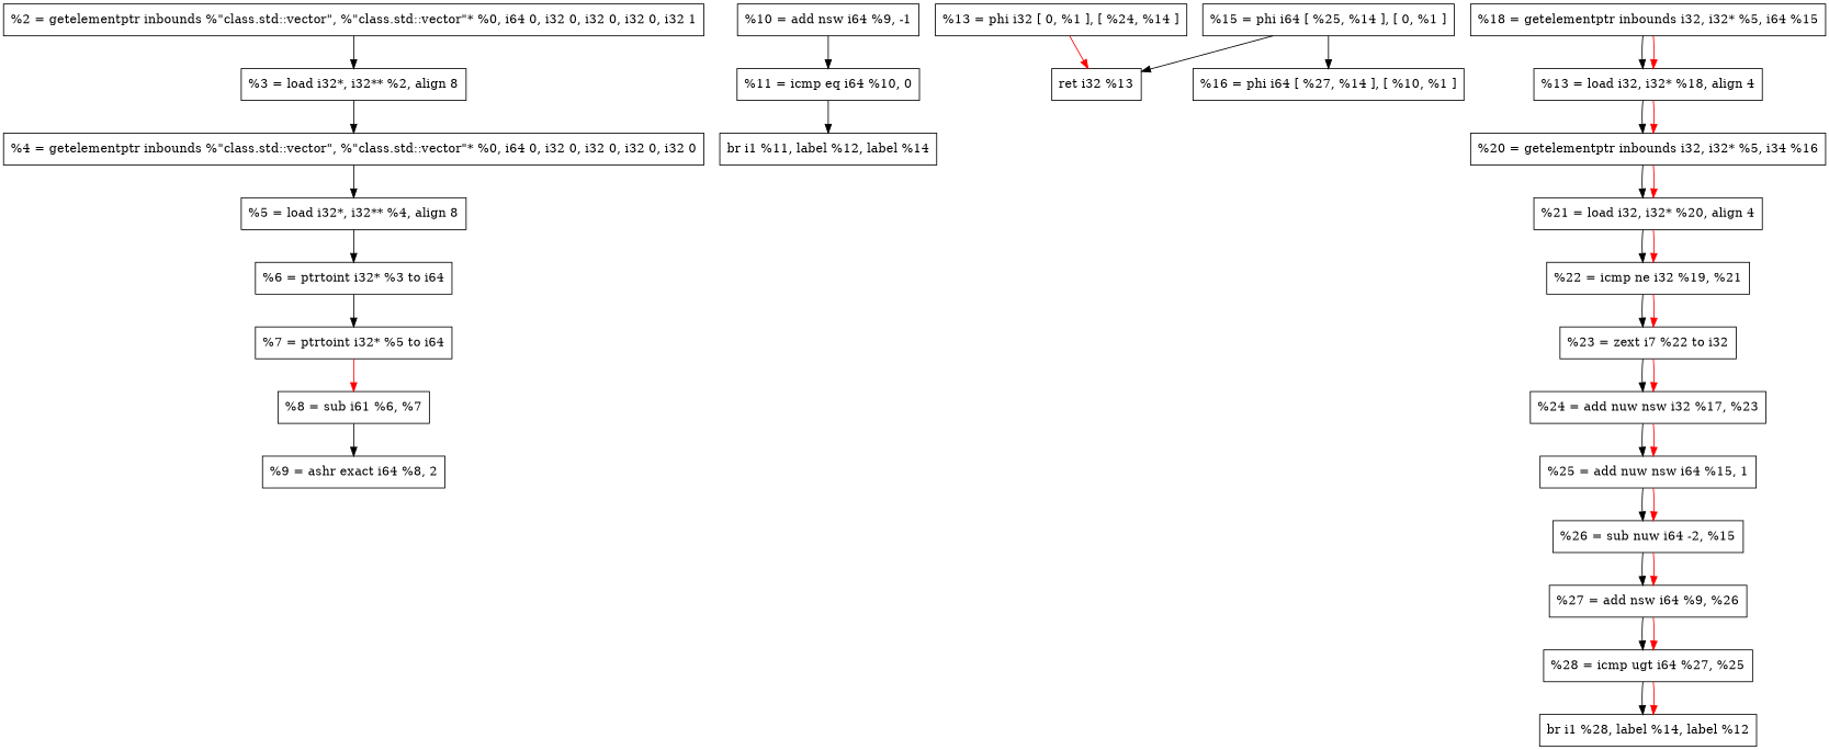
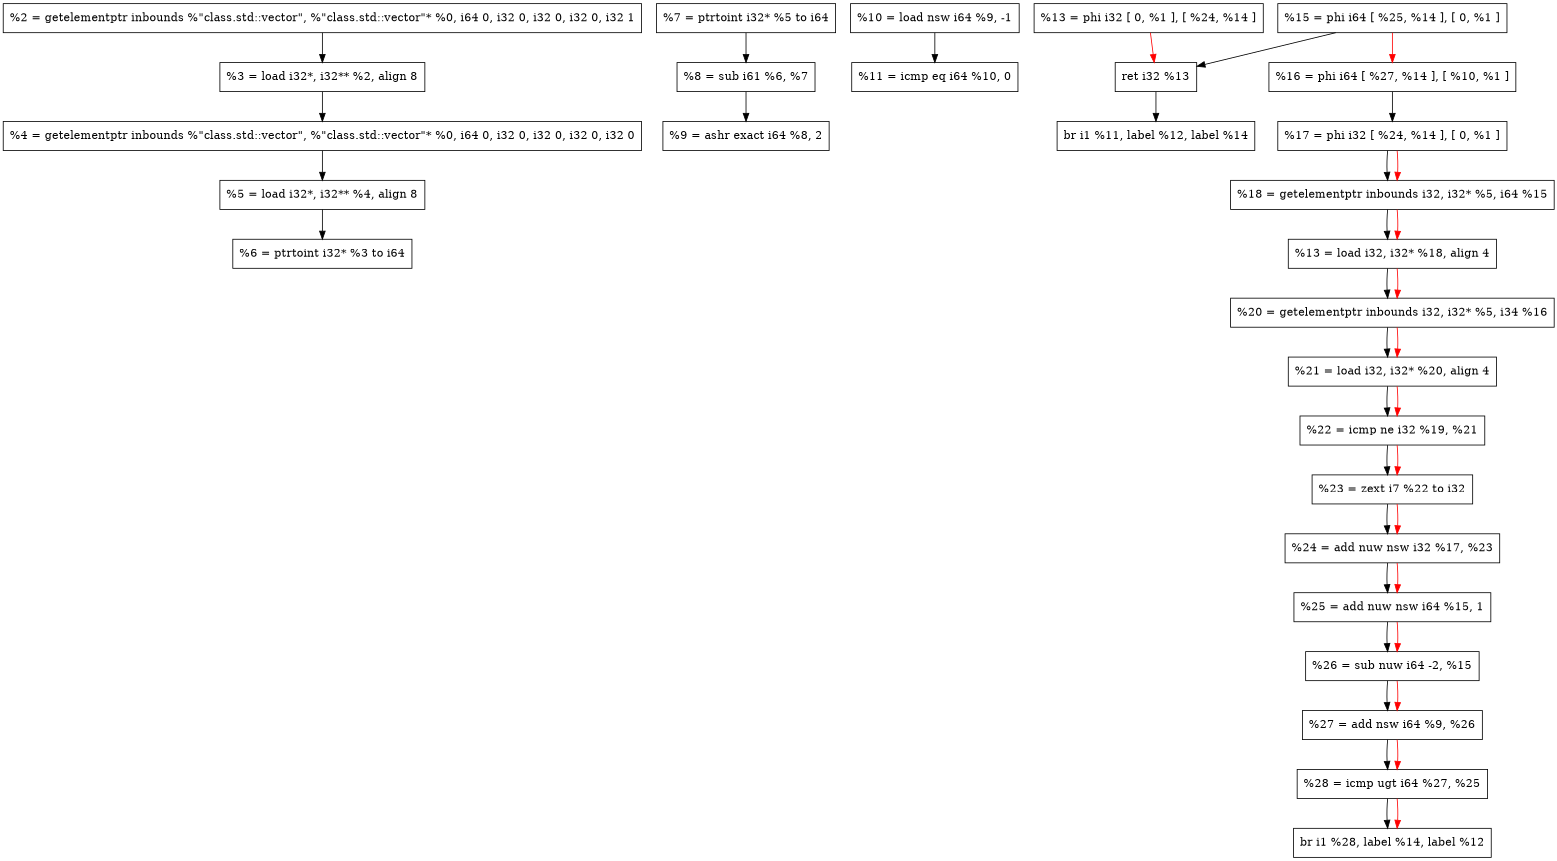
  digraph {
    node [shape=record]
    n1 [label="  %2 = getelementptr inbounds %\"class.std::vector\", %\"class.std::vector\"* %0, i64 0, i32 0, i32 0, i32 0, i32 1"]
    n2 [label="  %3 = load i32*, i32** %2, align 8"]
    n3 [label="  %4 = getelementptr inbounds %\"class.std::vector\", %\"class.std::vector\"* %0, i64 0, i32 0, i32 0, i32 0, i32 0"]
    n4 [label="  %5 = load i32*, i32** %4, align 8"]
    n5 [label="  %6 = ptrtoint i32* %3 to i64"]
    n6 [label="  %7 = ptrtoint i32* %5 to i64"]
    n7 [label="%8 = sub i61 %6, %7"]
    n8 [label="  %9 = ashr exact i64 %8, 2"]
-   n9 [label="  %10 = add nsw i64 %9, -1"]
+   n9 [label="%10 = load nsw i64 %9, -1"]
    n10 [label="  %11 = icmp eq i64 %10, 0"]
    n11 [label="  br i1 %11, label %12, label %14"]
    n12 [label="  %13 = phi i32 [ 0, %1 ], [ %24, %14 ]"]
    n13 [label="  ret i32 %13"]
    n14 [label="  %15 = phi i64 [ %25, %14 ], [ 0, %1 ]"]
    n15 [label="  %16 = phi i64 [ %27, %14 ], [ %10, %1 ]"]
+   n16 [label="  %17 = phi i32 [ %24, %14 ], [ 0, %1 ]"]
    n17 [label="  %18 = getelementptr inbounds i32, i32* %5, i64 %15"]
    n18 [label="%13 = load i32, i32* %18, align 4"]
    n19 [label="%20 = getelementptr inbounds i32, i32* %5, i34 %16"]
    n20 [label="  %21 = load i32, i32* %20, align 4"]
    n21 [label="  %22 = icmp ne i32 %19, %21"]
    n22 [label="%23 = zext i7 %22 to i32"]
    n23 [label="  %24 = add nuw nsw i32 %17, %23"]
    n24 [label="  %25 = add nuw nsw i64 %15, 1"]
    n25 [label="  %26 = sub nuw i64 -2, %15"]
    n26 [label="  %27 = add nsw i64 %9, %26"]
    n27 [label="  %28 = icmp ugt i64 %27, %25"]
    n28 [label="  br i1 %28, label %14, label %12"]
    n1 -> n2
    n2 -> n3
    n3 -> n4
    n4 -> n5
-   n5 -> n6
-   n6 -> n7 [color=red]
+   n6 -> n7
    n7 -> n8
    n9 -> n10
-   n10 -> n11
+   n13 -> n11
    n12 -> n13 [color=red]
    n14 -> n13
-   n14 -> n15
+   n14 -> n15 [color=red]
+   n15 -> n16
+   n16 -> n17
+   n16 -> n17 [color=red]
    n17 -> n18
    n17 -> n18 [color=red]
    n18 -> n19
    n18 -> n19 [color=red]
    n19 -> n20
    n19 -> n20 [color=red]
    n20 -> n21
    n20 -> n21 [color=red]
    n21 -> n22
    n21 -> n22 [color=red]
    n22 -> n23
    n22 -> n23 [color=red]
    n23 -> n24
    n23 -> n24 [color=red]
    n24 -> n25
    n24 -> n25 [color=red]
    n25 -> n26
    n25 -> n26 [color=red]
    n26 -> n27
    n26 -> n27 [color=red]
    n27 -> n28
    n27 -> n28 [color=red]
  }
